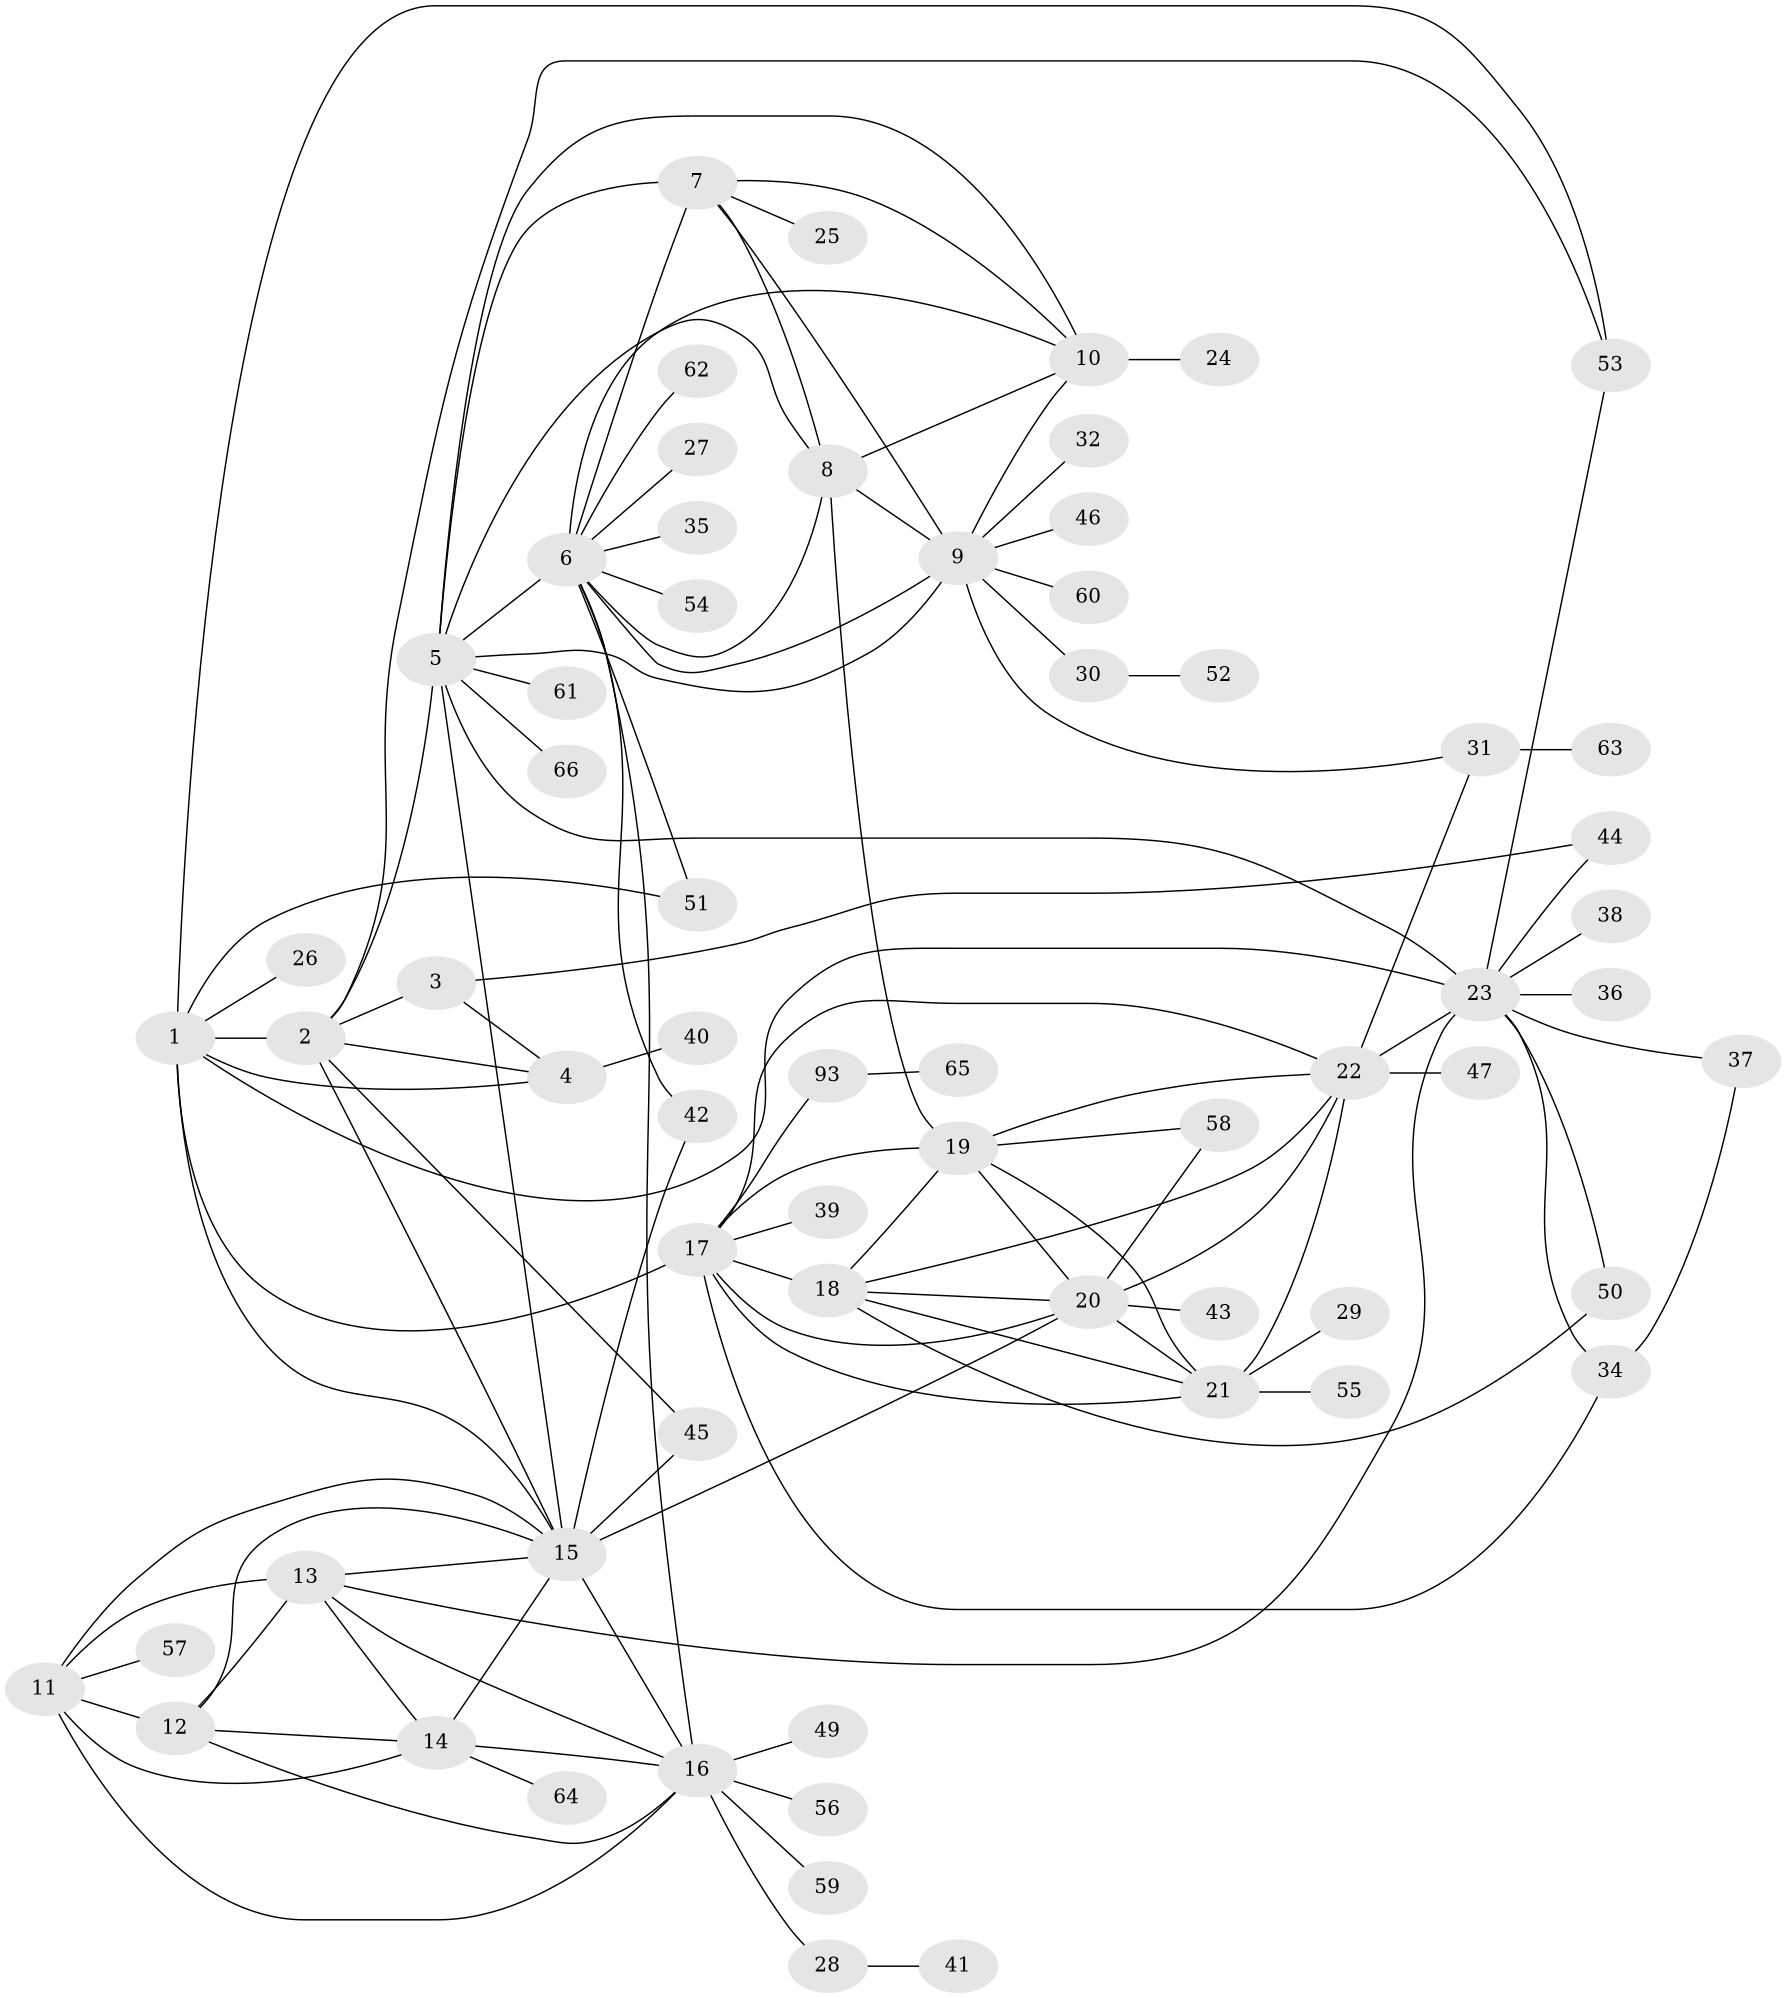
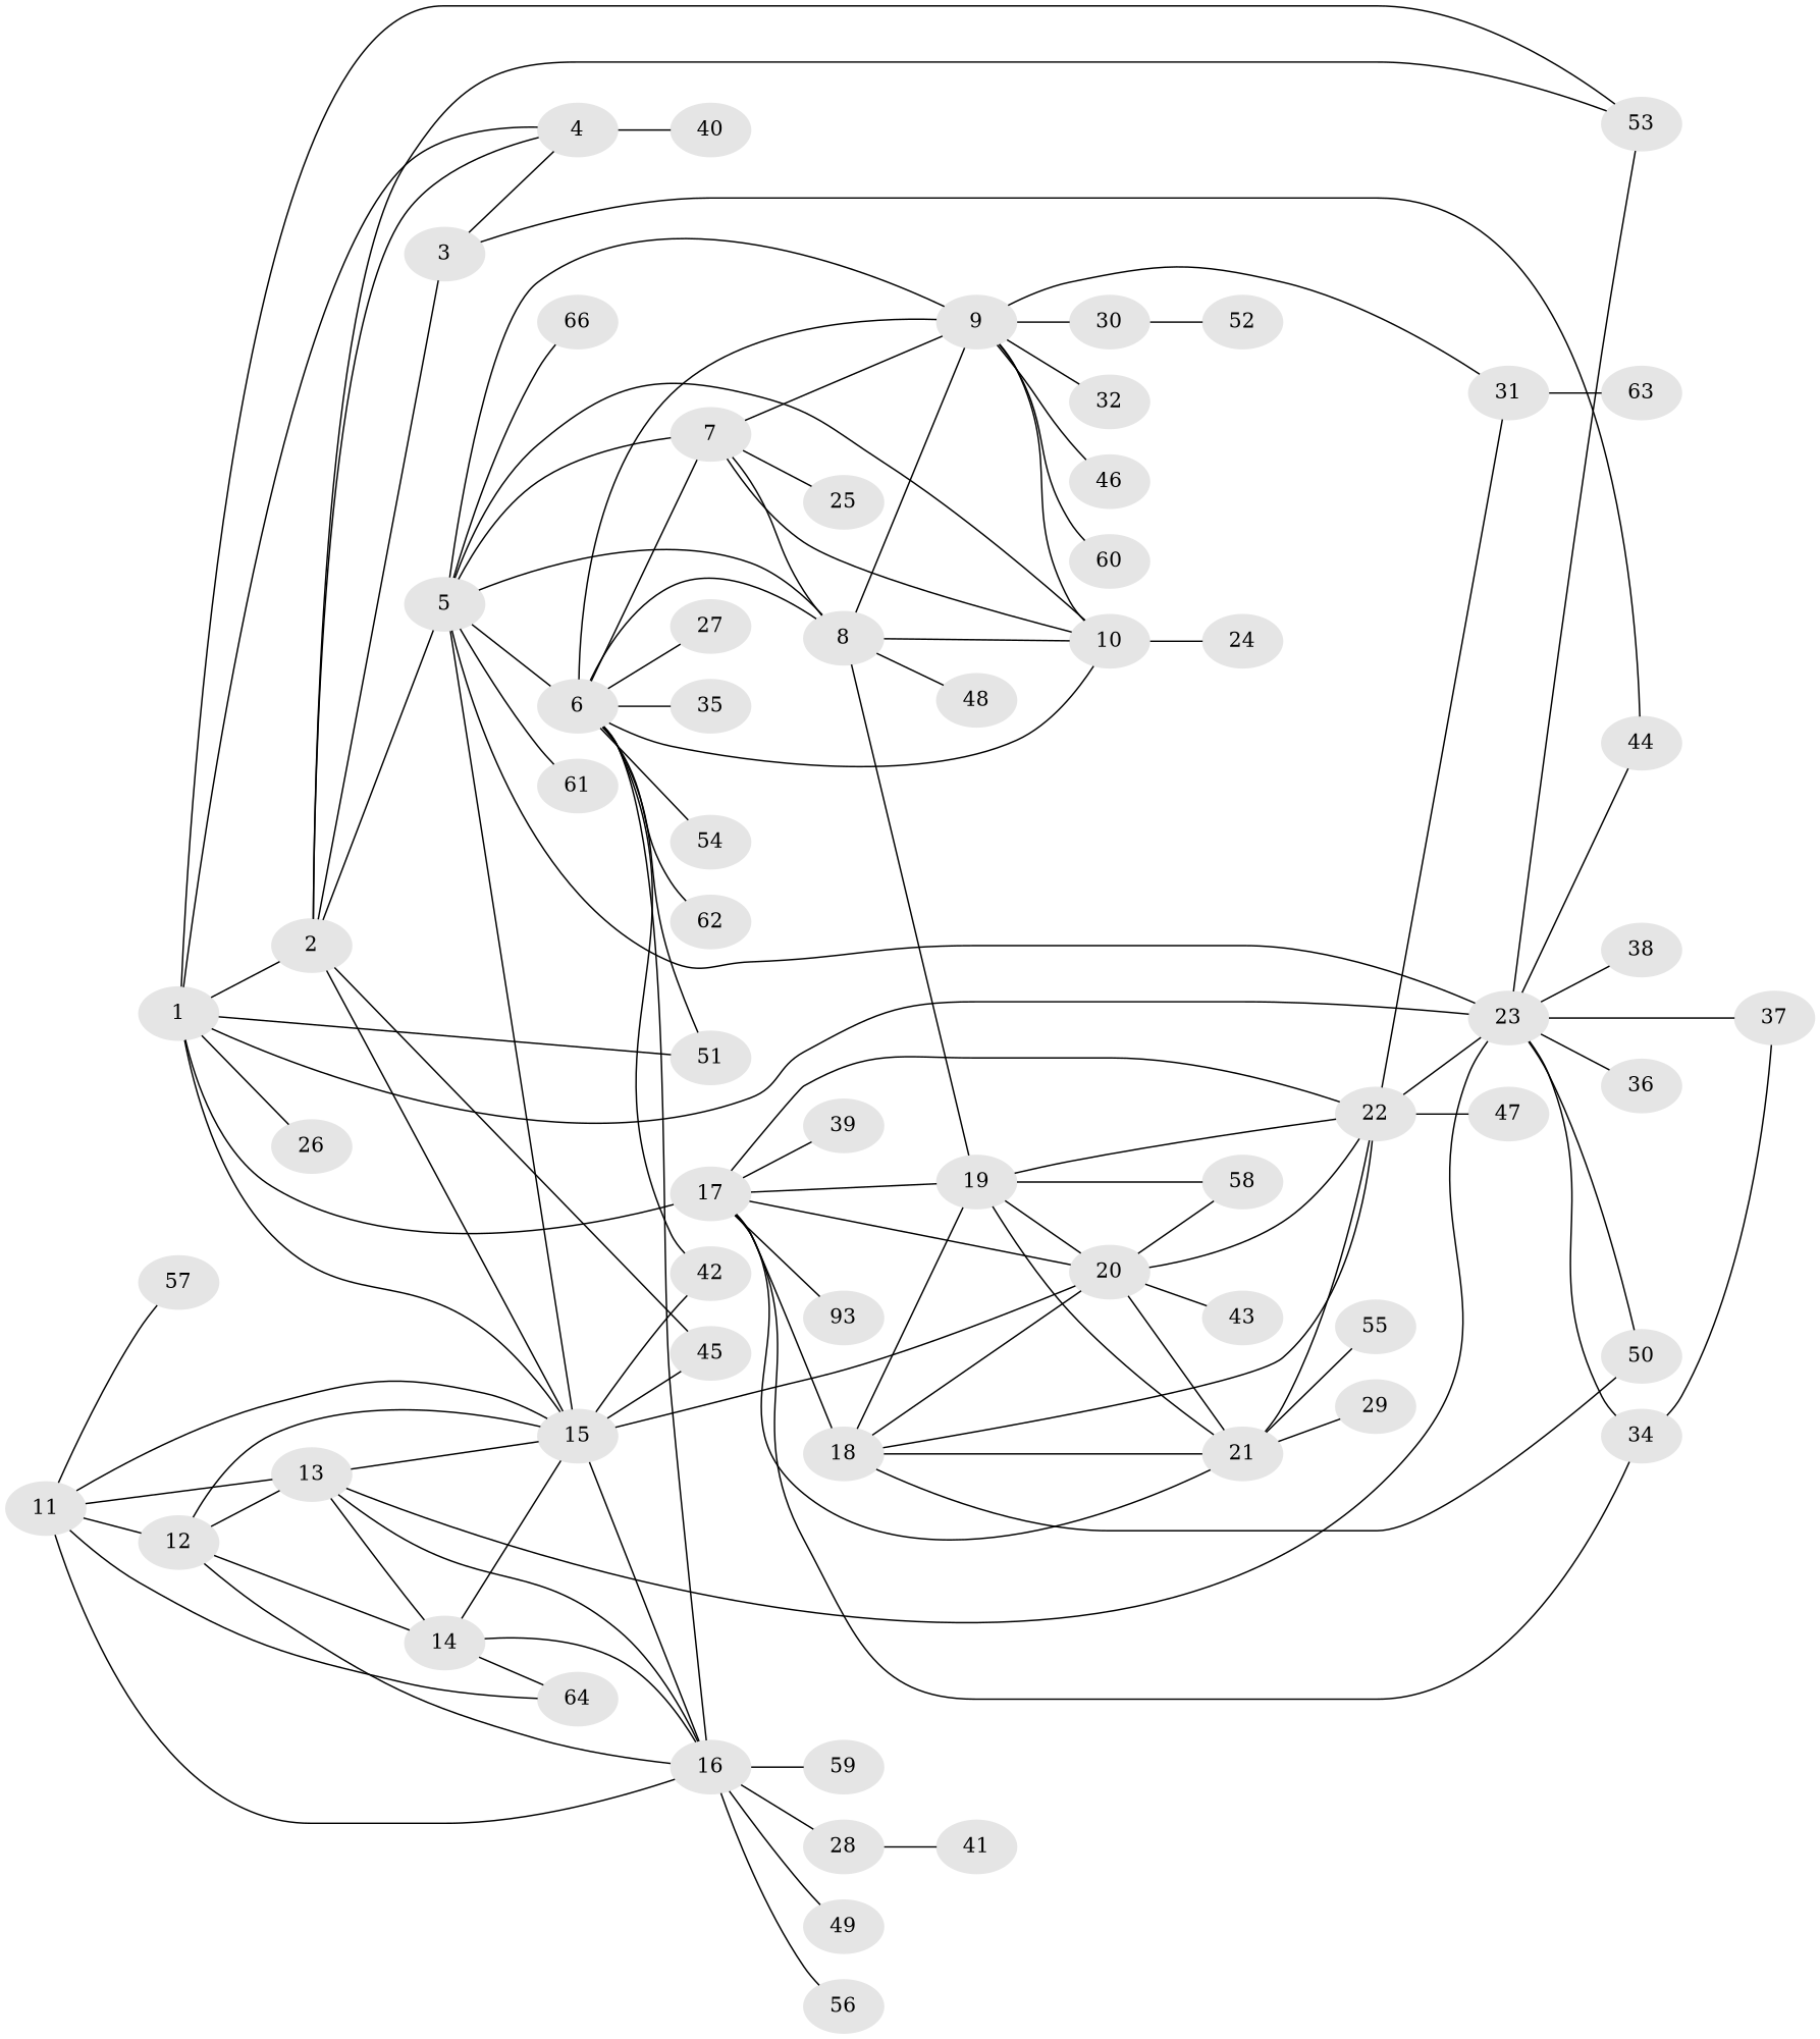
  graph {
    rankdir=LR
    node [color=gray90 style=filled]
    edge [weight=1.0]
    1
    2
    4
    15
    17
    23
    26
    53
    51
    3
    5
    45
    44
    40
    16
    42
    20
    19
    18
    21
    22
    n22 [label=93]
    34
    39
    50
    36
    37
    38
    6
    7
    8
    9
    10
    61
    66
    27
    35
    54
    62
    25
+   48
    30
    31
    32
    46
    60
    24
    28
    49
    56
    59
    58
    52
    63
    11
    12
    13
    14
    57
    64
    43
    41
    29
    55
    47
-   65
    1 -- 2 [weight=3.0]
    1 -- 4 [weight=3.0]
    1 -- 15
    1 -- 17
    1 -- 23
    1 -- 26
    1 -- 53
    1 -- 51 [weight=4.0]
    2 -- 4
    2 -- 15
    2 -- 53
    2 -- 3
    2 -- 5
    2 -- 45
    4 -- 40
    15 -- 45
    15 -- 16
    15 -- 42
    15 -- 20
    17 -- 20
    17 -- 19
    17 -- 18
    17 -- 21
    17 -- 22
    17 -- n22
    17 -- 34
    17 -- 39 [weight=4.0]
    23 -- 53 [weight=2.0]
    23 -- 44
    23 -- 34
    23 -- 50
    23 -- 36 [weight=3.0]
    23 -- 37 [weight=3.0]
    23 -- 38 [weight=3.0]
    3 -- 4
    3 -- 44
    5 -- 15
    5 -- 23
    5 -- 6
    5 -- 7
    5 -- 8
    5 -- 9
    5 -- 10
    5 -- 61
    5 -- 66
    16 -- 28
    16 -- 49
    16 -- 56
    16 -- 59
    20 -- 21
    20 -- 22
    20 -- 58
    20 -- 43
    19 -- 20
    19 -- 21
    19 -- 22
    19 -- 58
    18 -- 20
    18 -- 19
    18 -- 21
    18 -- 22
    18 -- 50 [weight=2.0]
    21 -- 22
    21 -- 29 [weight=2.0]
    21 -- 55
    22 -- 23
    22 -- 31
    22 -- 47 [weight=2.0]
-   n22 -- 65
    34 -- 37
    6 -- 51
    6 -- 16
    6 -- 42
    6 -- 7
    6 -- 8
    6 -- 9
    6 -- 10
    6 -- 27
    6 -- 35
    6 -- 54
    6 -- 62
    7 -- 8
    7 -- 9
    7 -- 10
    7 -- 25 [weight=2.0]
    8 -- 19
    8 -- 9
    8 -- 10
+   8 -- 48 [weight=2.0]
    9 -- 10
    9 -- 30
    9 -- 31
    9 -- 32
    9 -- 46
    9 -- 60
    10 -- 24 [weight=3.0]
    30 -- 52
    31 -- 63
    28 -- 41
    11 -- 15
    11 -- 16
    11 -- 12
    11 -- 13
-   11 -- 14
+   11 -- 64
    11 -- 57
    12 -- 15
    12 -- 16
    12 -- 13
    12 -- 14
    13 -- 15 [weight=6.0]
    13 -- 23
    13 -- 16
    13 -- 14
    14 -- 15
    14 -- 16
    14 -- 64
  }
